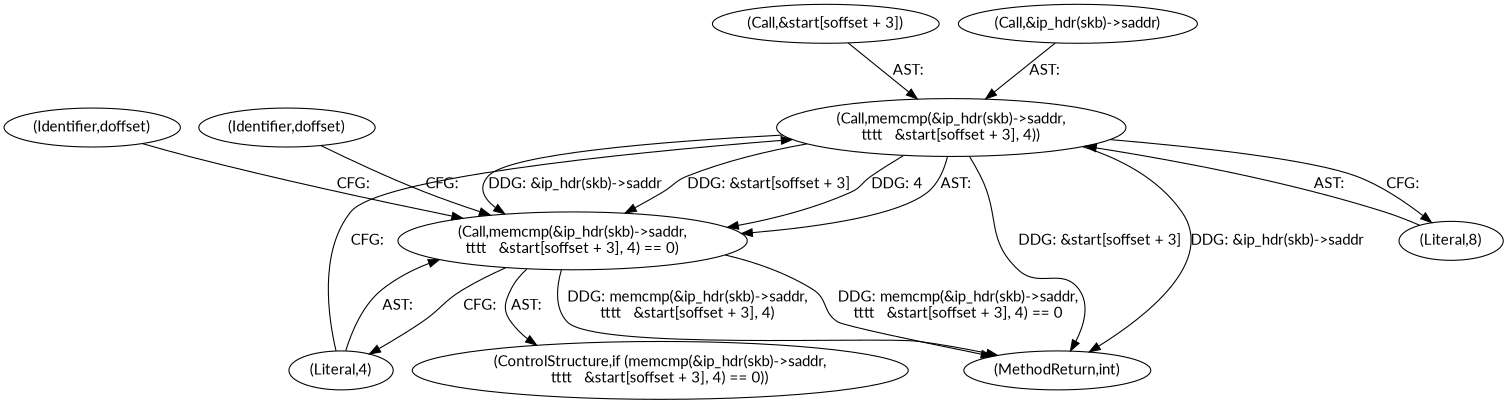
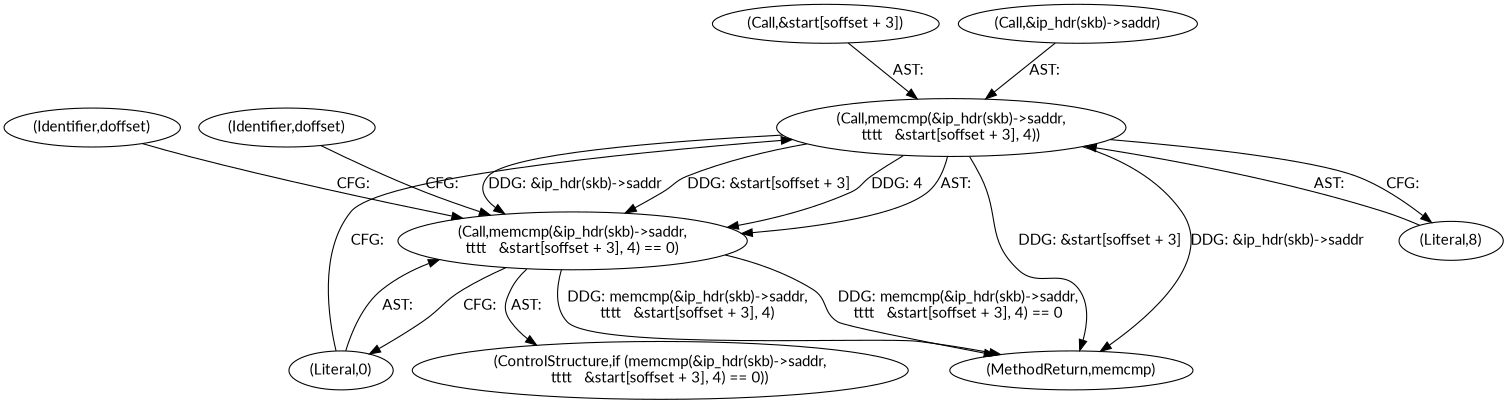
  digraph {
    fontname=Lato
    node [fontname=Lato]
    edge [fontname=Lato]
    n1 [label="(Call,memcmp(&ip_hdr(skb)->saddr,\n\t\t\t\t   &start[soffset + 3], 4))"]
    n2 [label="(Call,memcmp(&ip_hdr(skb)->saddr,\n\t\t\t\t   &start[soffset + 3], 4) == 0)"]
    n3 [label="(Literal,8)"]
-   n4 [label="(MethodReturn,int)"]
-   n5 [label="(Literal,4)"]
+   n4 [label="(MethodReturn,memcmp)"]
+   n5 [label="(Literal,0)"]
    n6 [label="(ControlStructure,if (memcmp(&ip_hdr(skb)->saddr,\n\t\t\t\t   &start[soffset + 3], 4) == 0))"]
    n7 [label="(Identifier,doffset)"]
    n8 [label="(Call,&start[soffset + 3])"]
    n9 [label="(Identifier,doffset)"]
    n10 [label="(Call,&ip_hdr(skb)->saddr)"]
    n1 -> n2 [label="AST: "]
    n1 -> n2 [label="DDG: &ip_hdr(skb)->saddr"]
    n1 -> n2 [label="DDG: &start[soffset + 3]"]
    n1 -> n2 [label="DDG: 4"]
    n1 -> n3 [label="CFG: "]
    n1 -> n4 [label="DDG: &start[soffset + 3]"]
    n1 -> n4 [label="DDG: &ip_hdr(skb)->saddr"]
    n2 -> n4 [label="DDG: memcmp(&ip_hdr(skb)->saddr,\n\t\t\t\t   &start[soffset + 3], 4) == 0"]
    n2 -> n4 [label="DDG: memcmp(&ip_hdr(skb)->saddr,\n\t\t\t\t   &start[soffset + 3], 4)"]
    n2 -> n5 [label="CFG: "]
    n2 -> n6 [label="AST: "]
    n3 -> n1 [label="AST: "]
    n5 -> n1 [label="CFG: "]
    n5 -> n2 [label="AST: "]
    n7 -> n2 [label="CFG: "]
    n8 -> n1 [label="AST: "]
    n9 -> n2 [label="CFG: "]
    n10 -> n1 [label="AST: "]
  }
